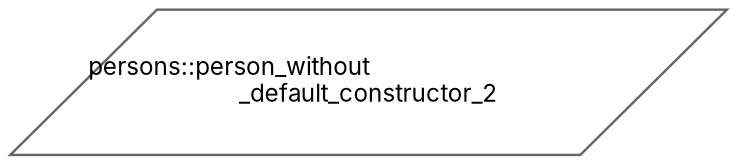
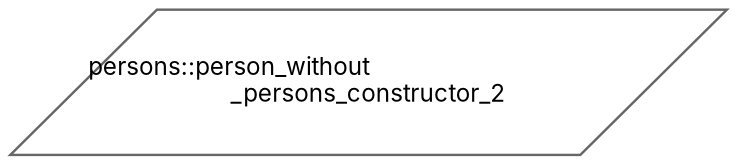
  digraph {
    rankdir=TB
    fontname=Inter
-   n1 [color=grey40 fillcolor=white fontname=Inter fontsize=10 height=0.2 label="persons::person_without\l_default_constructor_2" shape=parallelogram style=filled width=0.4]
+   n1 [color=grey40 fillcolor=white fontname=Inter fontsize=10 height=0.2 label="persons::person_without\l_persons_constructor_2" shape=parallelogram style=filled width=0.4]
  }
